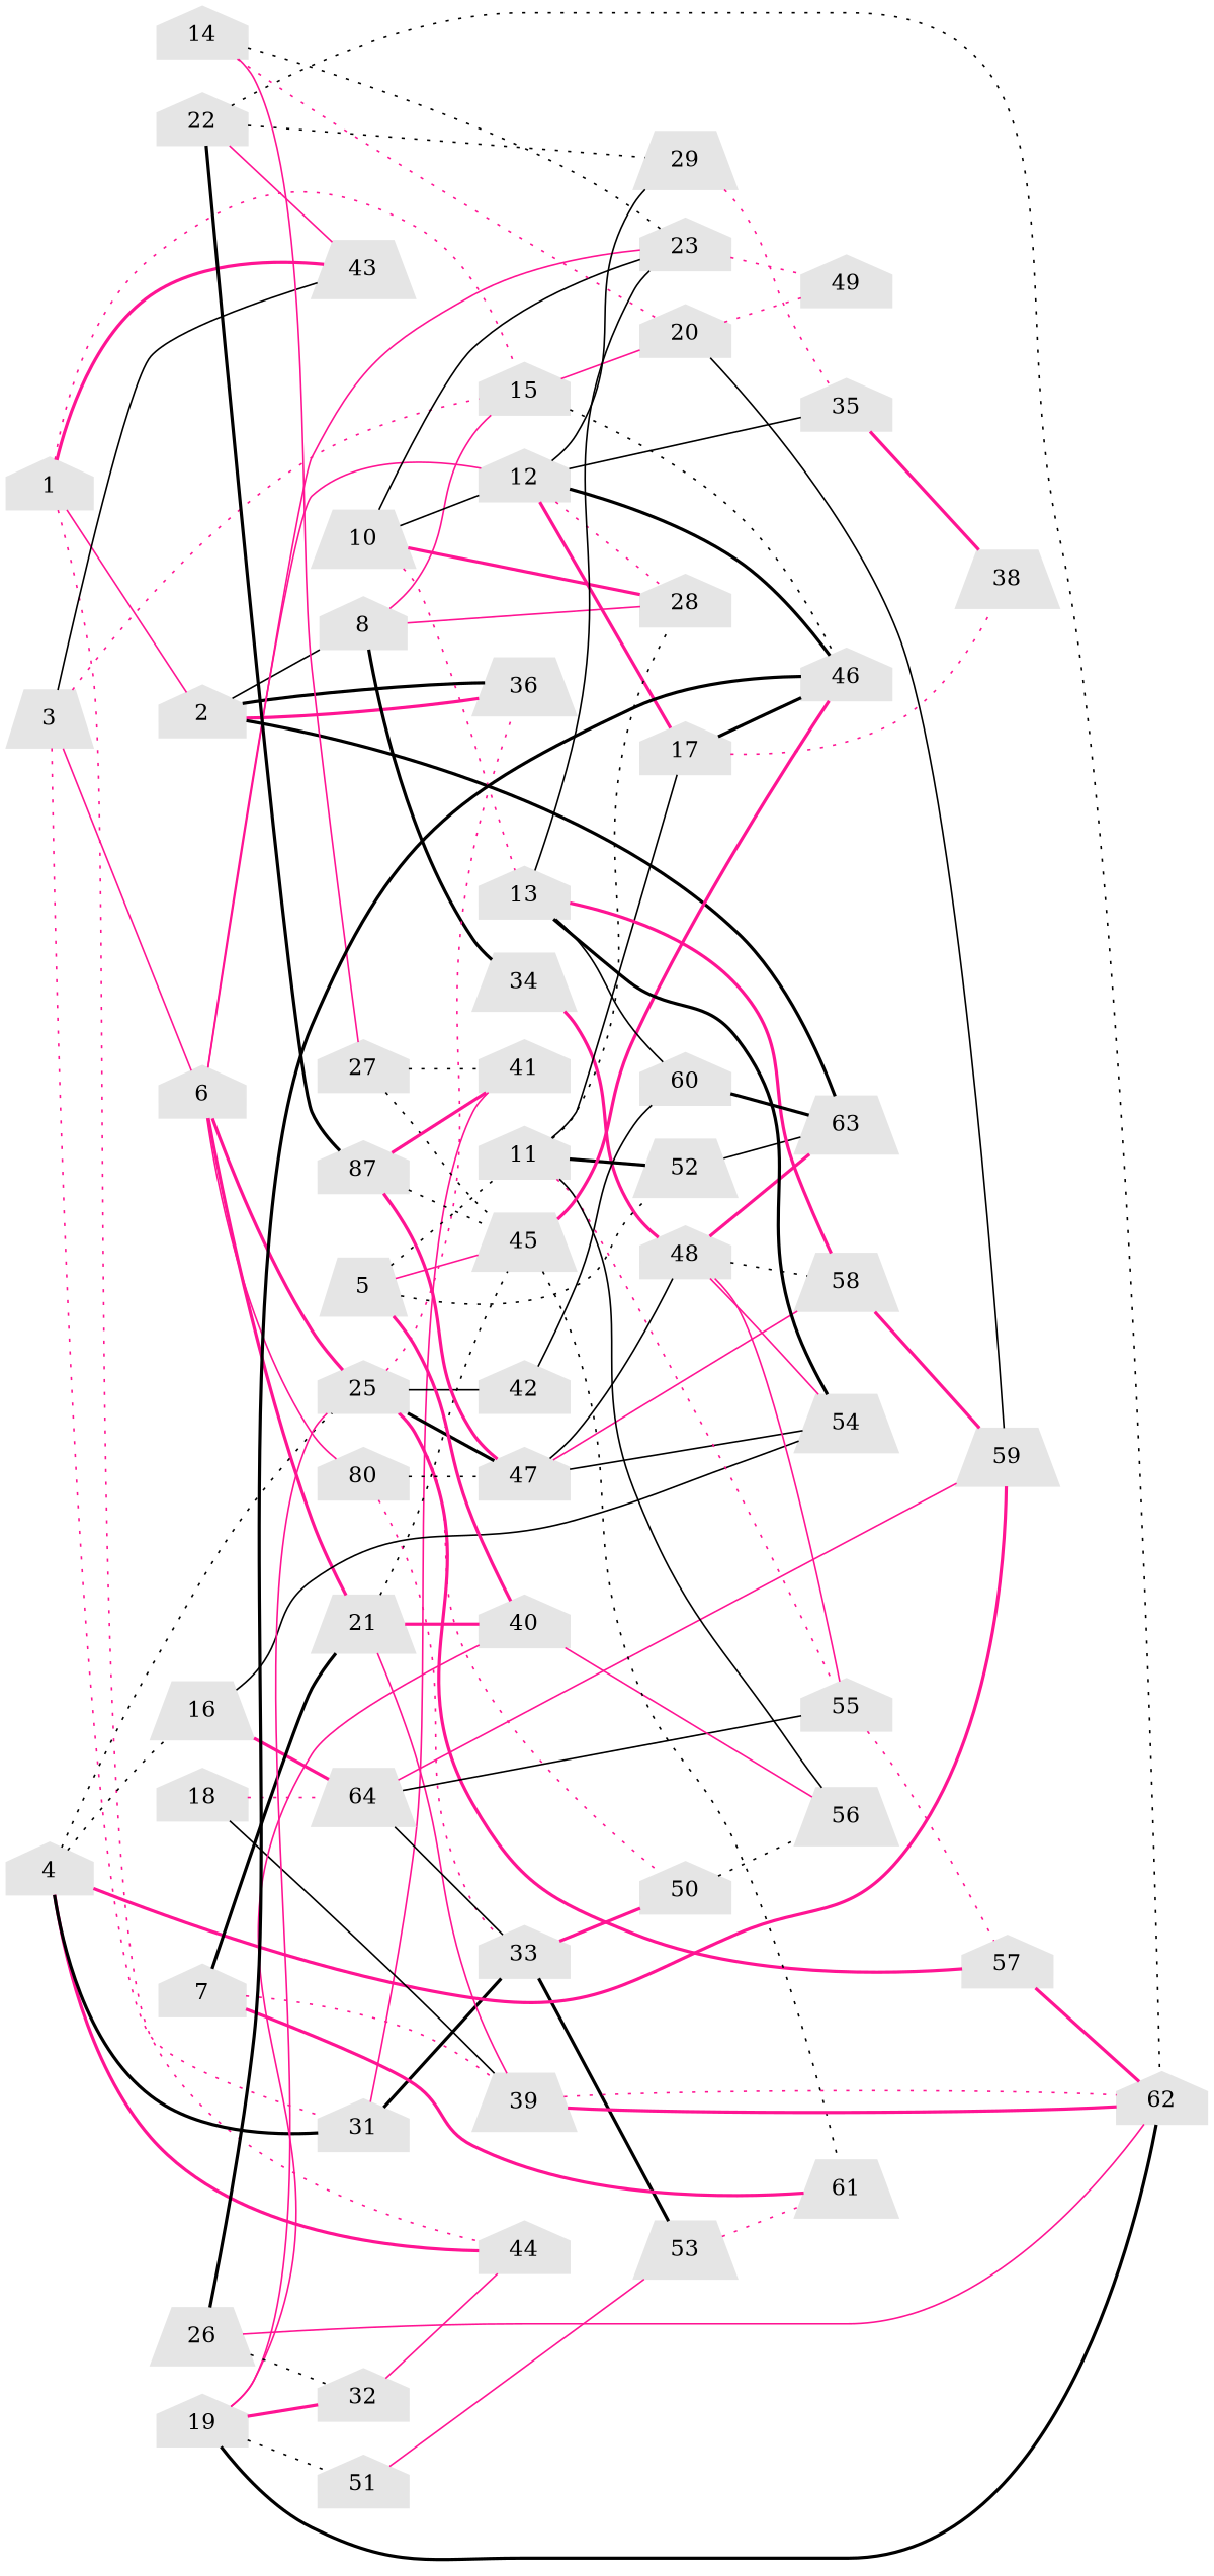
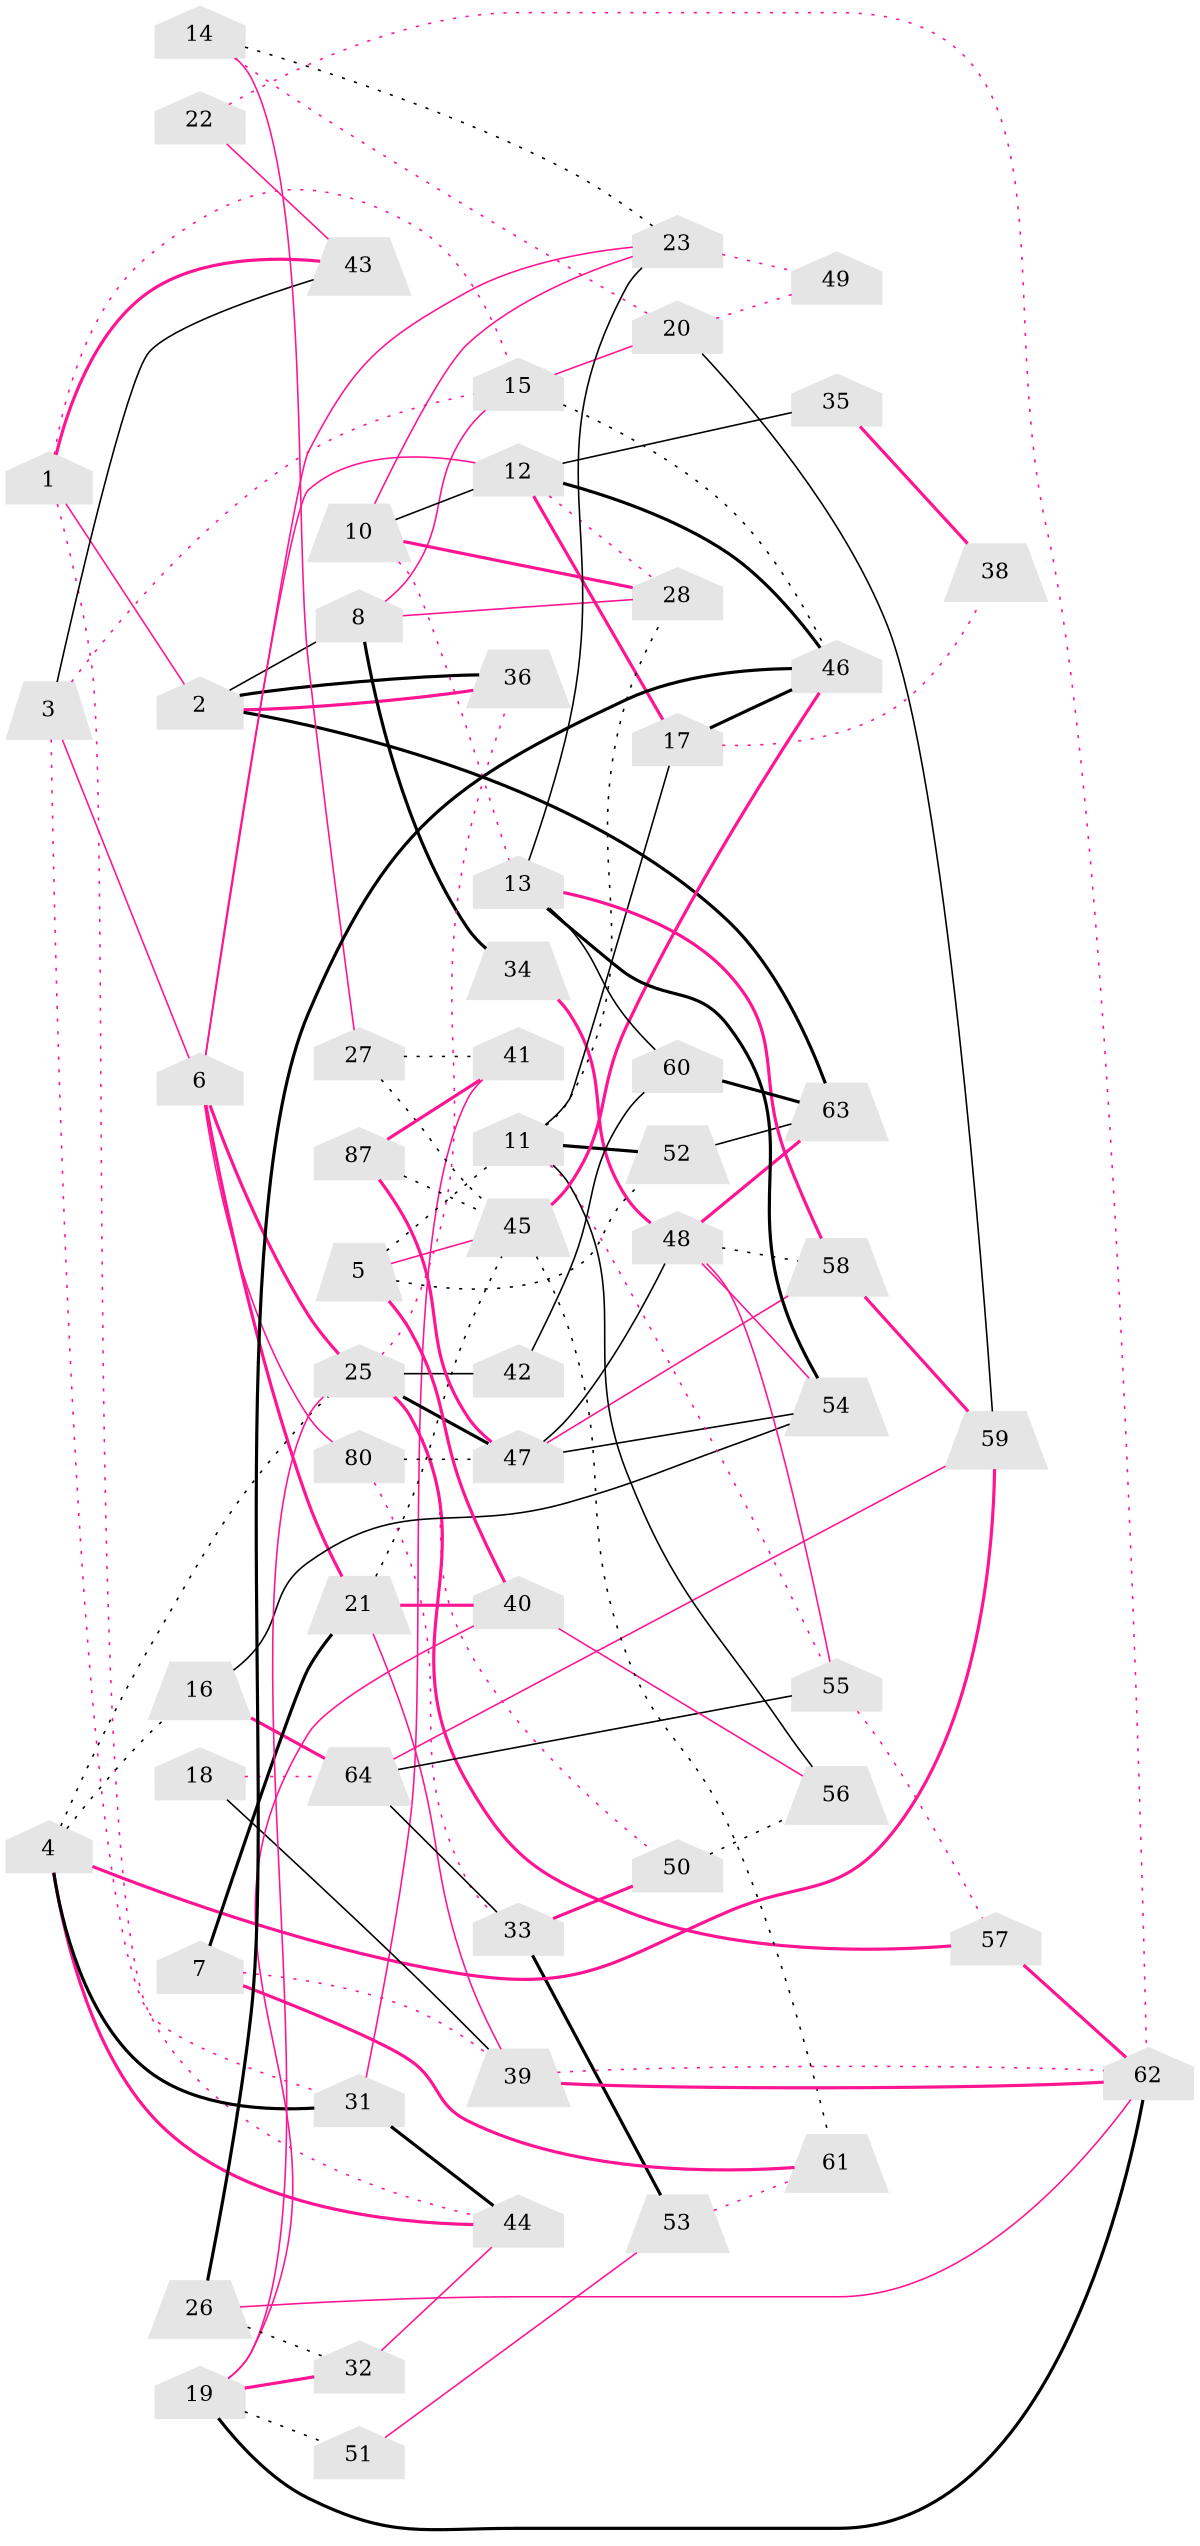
  graph {
    rankdir=LR
    node [color=gray90 shape=house style=filled]
    edge [color=deeppink style=solid]
    1
    2
    15
    43 [shape=trapezium]
    44
    8
    36 [shape=trapezium]
    63 [shape=trapezium]
    46
    20
    28
    34 [shape=trapezium]
    3 [shape=trapezium]
    6
    31
    25
    12
    21 [shape=trapezium]
    23
    n20 [label=80]
    33
    41
    4
    16 [shape=trapezium]
    59 [shape=trapezium]
    54 [shape=trapezium]
    n27 [label=64 shape=trapezium]
    42
    47
    50
    57
    5 [shape=trapezium]
    11
    40
    45 [shape=trapezium]
    52 [shape=trapezium]
    17
    55
    56 [shape=trapezium]
    61 [shape=trapezium]
-   29 [shape=trapezium]
    35
    39 [shape=trapezium]
    49
    7
    62
    48
    10 [shape=trapezium]
    13
    58 [shape=trapezium]
    60
    38 [shape=trapezium]
    14
    27
    18
    19
    32
    51
    53 [shape=trapezium]
    22
    n61 [label=87]
    26 [shape=trapezium]
    1 -- 2
    1 -- 15 [style=dotted]
    1 -- 43 [style=bold]
    1 -- 44 [style=dotted]
    2 -- 8 [color=black]
    2 -- 36 [style=bold]
    2 -- 36 [color=black style=bold]
    2 -- 63 [color=black style=bold]
    15 -- 46 [color=black style=dotted]
    15 -- 20
    8 -- 15
    8 -- 28
    8 -- 34 [color=black style=bold]
    20 -- 59 [color=black]
    20 -- 49 [style=dotted]
    34 -- 48 [style=bold]
    3 -- 15 [style=dotted]
    3 -- 43 [color=black]
    3 -- 6
    3 -- 31 [style=dotted]
    6 -- 25 [style=bold]
    6 -- 12
    6 -- 21 [style=bold]
    6 -- 23
    6 -- n20
-   31 -- 33 [color=black style=bold]
+   31 -- 44 [color=black style=bold]
    31 -- 41
    25 -- 36 [style=dotted]
    25 -- 42 [color=black]
    25 -- 47 [color=black style=bold]
    25 -- 50 [style=dotted]
    25 -- 57 [style=bold]
    12 -- 46 [color=black style=bold]
    12 -- 28 [style=dotted]
    12 -- 17 [style=bold]
-   12 -- 29 [color=black]
    12 -- 35 [color=black]
    21 -- 40 [style=bold]
    21 -- 45 [color=black style=dotted]
    21 -- 39
    23 -- 49 [style=dotted]
    n20 -- 33 [style=dotted]
    n20 -- 47 [color=black style=dotted]
    33 -- 50 [style=bold]
    33 -- 53 [color=black style=bold]
    4 -- 44 [style=bold]
    4 -- 31 [color=black style=bold]
    4 -- 25 [color=black style=dotted]
    4 -- 16 [color=black style=dotted]
    4 -- 59 [style=bold]
    16 -- 54 [color=black]
    16 -- n27 [style=bold]
    n27 -- 33 [color=black]
    n27 -- 59
    n27 -- 55 [color=black]
    42 -- 60 [color=black]
    47 -- 54 [color=black]
    47 -- 48 [color=black]
    47 -- 58
    50 -- 56 [color=black style=dotted]
    57 -- 62 [style=bold]
    5 -- 11 [color=black style=dotted]
    5 -- 40 [style=bold]
    5 -- 45
    5 -- 52 [color=black style=dotted]
    11 -- 28 [color=black style=dotted]
    11 -- 52 [color=black style=bold]
    11 -- 17 [color=black]
    11 -- 55 [style=dotted]
    11 -- 56 [color=black]
    40 -- 56
    45 -- 46 [style=bold]
    45 -- 61 [color=black style=dotted]
    52 -- 63 [color=black]
    17 -- 46 [color=black style=bold]
    17 -- 38 [style=dotted]
    55 -- 57 [style=dotted]
-   29 -- 35 [style=dotted]
    35 -- 38 [style=bold]
    39 -- 62 [style=bold]
    39 -- 62 [style=dotted]
    7 -- 21 [color=black style=bold]
    7 -- 61 [style=bold]
    7 -- 39 [style=dotted]
    48 -- 63 [style=bold]
    48 -- 54
    48 -- 55
    48 -- 58 [color=black style=dotted]
    10 -- 28 [style=bold]
    10 -- 12 [color=black]
-   10 -- 23 [color=black]
+   10 -- 23
    10 -- 13 [style=dotted]
    13 -- 23 [color=black]
    13 -- 54 [color=black style=bold]
    13 -- 58 [style=bold]
    13 -- 60 [color=black]
    58 -- 59 [style=bold]
    60 -- 63 [color=black style=bold]
    14 -- 20 [style=dotted]
    14 -- 23 [color=black style=dotted]
    14 -- 27
    27 -- 41 [color=black style=dotted]
    27 -- 45 [color=black style=dotted]
    18 -- n27 [style=dotted]
    18 -- 39 [color=black]
    19 -- 25
    19 -- 40
    19 -- 62 [color=black style=bold]
    19 -- 32 [style=bold]
    19 -- 51 [color=black style=dotted]
    32 -- 44
    51 -- 53
    53 -- 61 [style=dotted]
    22 -- 43
-   22 -- 29 [color=black style=dotted]
-   22 -- 62 [color=black style=dotted]
-   22 -- n61 [color=black style=bold]
+   22 -- 62 [style=dotted]
    n61 -- 41 [style=bold]
    n61 -- 47 [style=bold]
    n61 -- 45 [color=black style=dotted]
    26 -- 46 [color=black style=bold]
    26 -- 62
    26 -- 32 [color=black style=dotted]
  }
